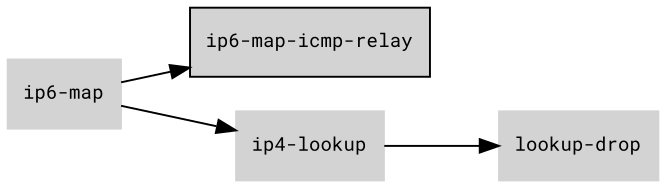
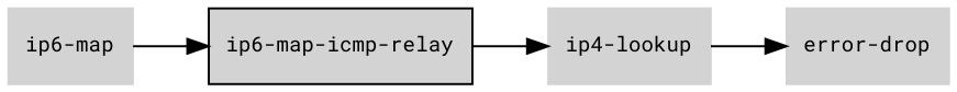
  digraph {
    fontname="Roboto Mono"
    rankdir=LR
    node [color=lightgray fillcolor=lightgray fontcolor=black fontname="Roboto Mono" fontsize=10 shape=box style=filled]
    edge [fontname="Roboto Mono" fontsize=8]
    "ip6-map-icmp-relay" [color=black]
    "ip4-lookup"
-   "error-drop" [label="lookup-drop"]
+   "error-drop"
    "ip6-map"
-   "ip6-map" -> "ip4-lookup"
+   "ip6-map-icmp-relay" -> "ip4-lookup"
    "ip4-lookup" -> "error-drop"
    "ip6-map" -> "ip6-map-icmp-relay"
  }
